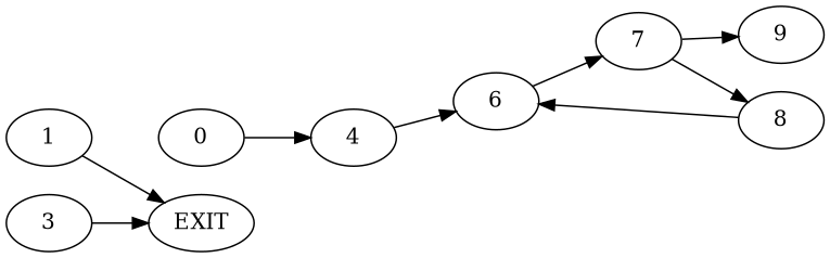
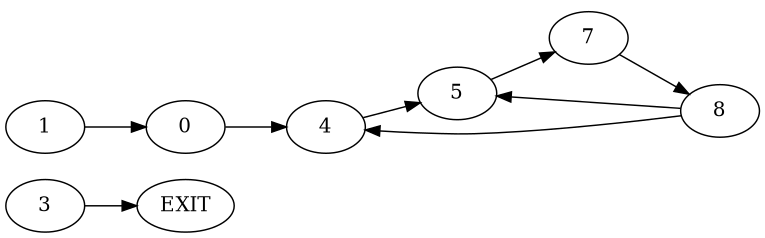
  digraph {
    rankdir=LR
    n1 [label=0]
    1
    n3 [label=EXIT]
    4
    3
-   6
+   6 [label=5]
    7
    8
-   9
    n1 -> 4
-   1 -> n3
+   1 -> n1
    4 -> 6
    3 -> n3
    6 -> 7
    7 -> 8
-   7 -> 9
+   8 -> 4
    8 -> 6
  }
